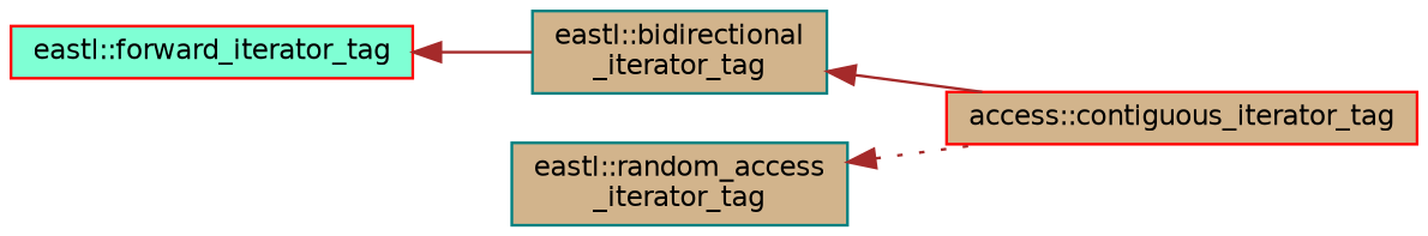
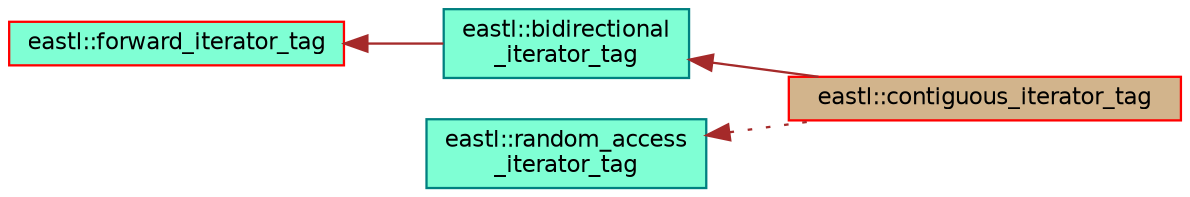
  digraph {
    rankdir=LR
    node [color=red fillcolor=aquamarine fontname=Helvetica fontsize=10 shape=box style=filled]
    edge [color=brown dir=back fontname=Helvetica fontsize=10 labelfontname=Helvetica labelfontsize=10 style=solid]
    n1 [height=0.2 label="eastl::forward_iterator_tag" width=0.4]
-   n2 [color=teal fillcolor=tan height=0.2 label="eastl::bidirectional\l_iterator_tag" width=0.4]
-   n3 [fillcolor=tan height=0.2 label="access::contiguous_iterator_tag" width=0.4]
-   n4 [color=teal fillcolor=tan height=0.2 label="eastl::random_access\l_iterator_tag" width=0.4]
+   n2 [color=teal height=0.2 label="eastl::bidirectional\l_iterator_tag" width=0.4]
+   n3 [fillcolor=tan height=0.2 label="eastl::contiguous_iterator_tag" width=0.4]
+   n4 [color=teal height=0.2 label="eastl::random_access\l_iterator_tag" width=0.4]
    n1 -> n2
    n2 -> n3
    n4 -> n3 [style=dotted]
  }
